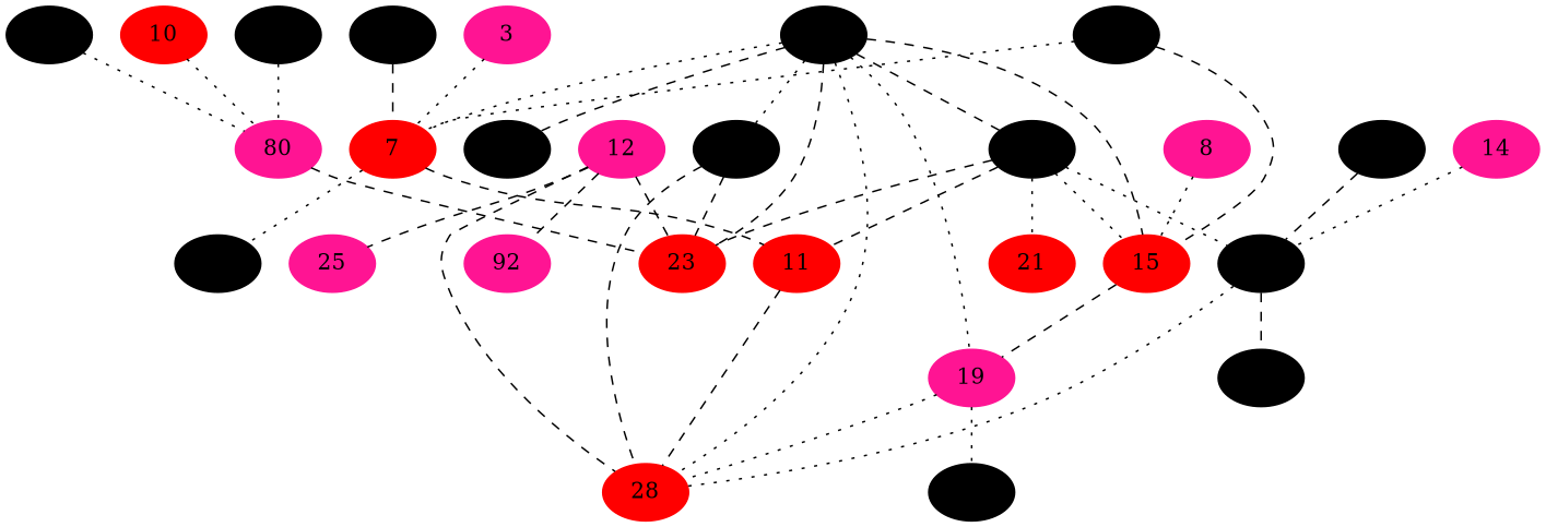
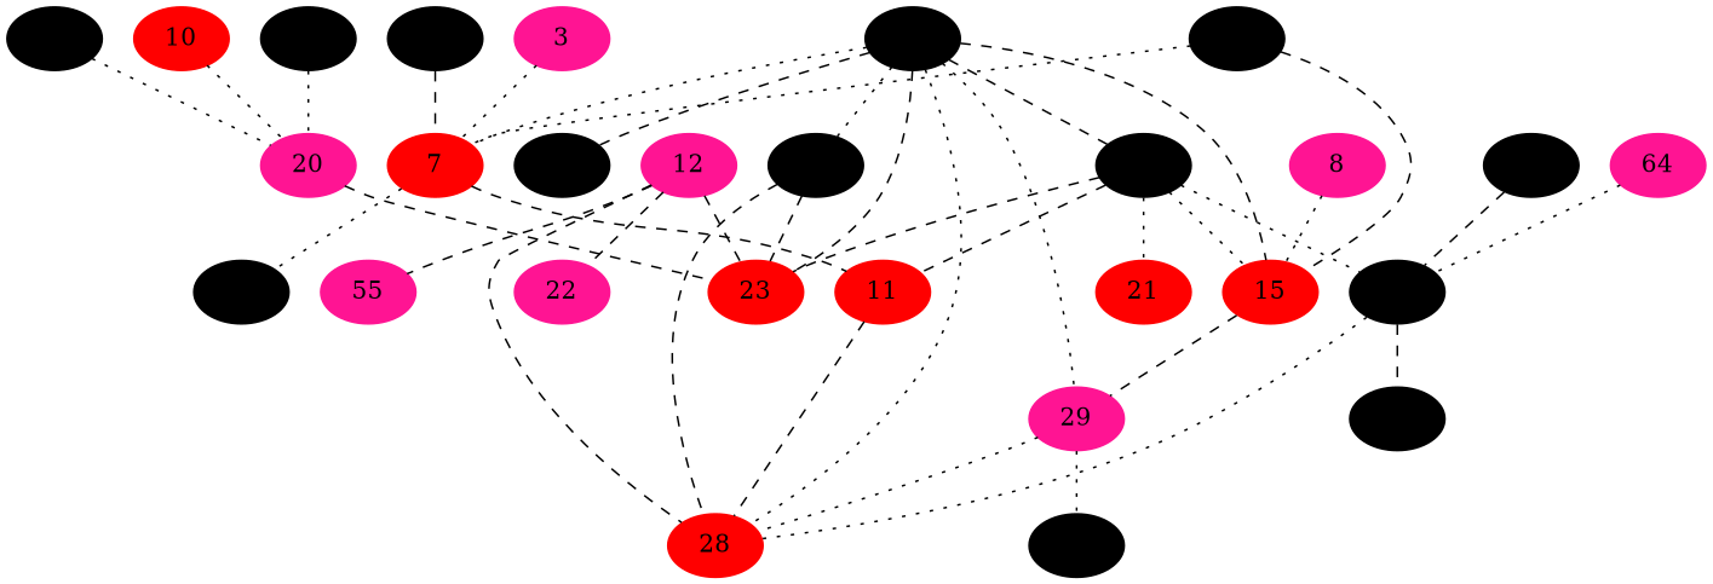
  graph {
    node [color=black style=filled]
    edge [style=dashed weight=1.0]
-   20 [color=deeppink label=80]
+   20 [color=deeppink]
    1
    23 [color=red]
    7 [color=red]
    2
    11 [color=red]
    17
    3 [color=deeppink]
    4
    9
    15 [color=red]
    16
-   19 [color=deeppink]
+   19 [color=deeppink label=29]
    26
    28 [color=red]
    18
    21 [color=red]
    24
    5
    6
    27
    8 [color=deeppink]
    10 [color=red]
    12 [color=deeppink]
-   22 [color=deeppink label=92]
-   25 [color=deeppink]
+   22 [color=deeppink]
+   25 [color=deeppink label=55]
    13
-   14 [color=deeppink]
+   14 [color=deeppink label=64]
    20 -- 23 [weight=3.0]
    1 -- 20 [style=dotted]
    7 -- 11
    7 -- 17 [style=dotted]
    2 -- 7
    11 -- 28
    3 -- 7 [style=dotted]
    4 -- 23 [weight=2.0]
    4 -- 7 [style=dotted weight=4.0]
    4 -- 9
    4 -- 15 [weight=2.0]
    4 -- 16 [style=dotted]
    4 -- 19 [style=dotted weight=2.0]
    4 -- 26
    4 -- 28 [style=dotted]
    9 -- 23
    9 -- 11
    9 -- 15 [style=dotted]
    9 -- 18 [style=dotted weight=3.0]
    9 -- 21 [style=dotted]
    15 -- 19
    16 -- 23
    16 -- 28
    19 -- 28 [style=dotted]
    19 -- 24 [style=dotted]
    18 -- 28 [style=dotted]
    18 -- 27
    5 -- 7 [style=dotted]
    5 -- 15
    6 -- 18
    8 -- 15 [style=dotted]
    10 -- 20 [style=dotted]
    12 -- 23
    12 -- 28 [weight=3.0]
    12 -- 22
    12 -- 25
    13 -- 20 [style=dotted]
    14 -- 18 [style=dotted]
  }
